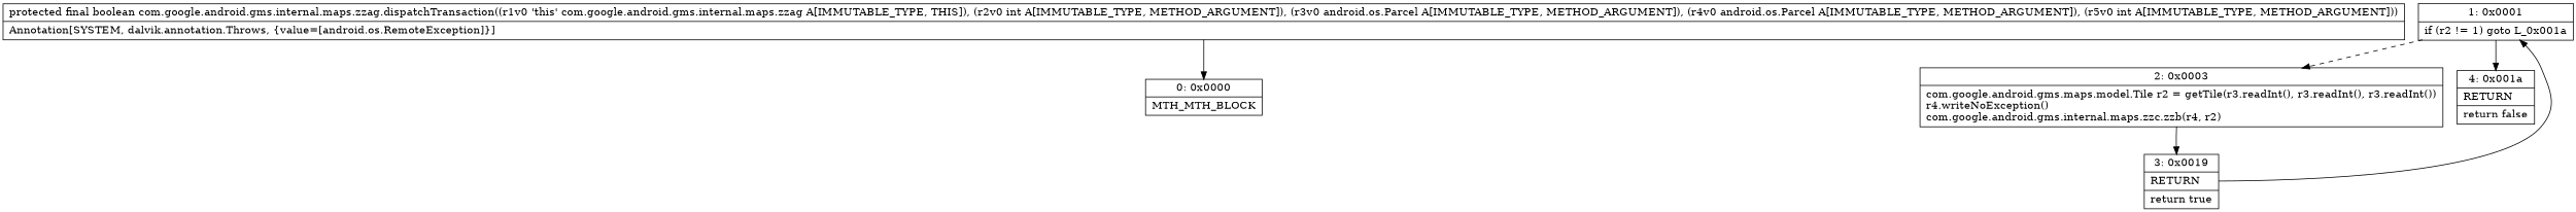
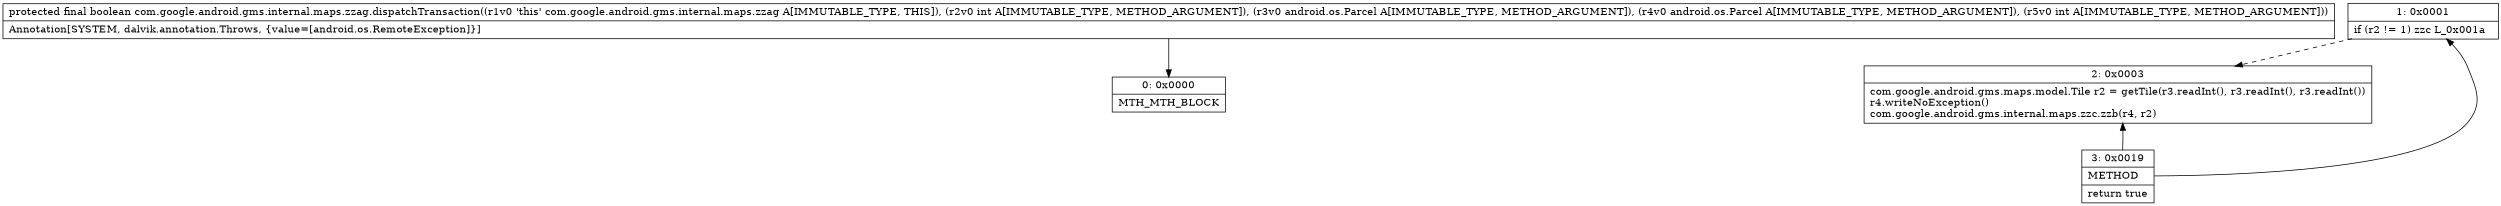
  digraph {
    node [shape=record]
    n1 [label="{0\:\ 0x0000|MTH_MTH_BLOCK\l}"]
-   n2 [label="{1\:\ 0x0001|if (r2 != 1) goto L_0x001a\l}"]
+   n2 [label="{1\:\ 0x0001|if (r2 != 1) zzc L_0x001a\l}"]
    n3 [label="{2\:\ 0x0003|com.google.android.gms.maps.model.Tile r2 = getTile(r3.readInt(), r3.readInt(), r3.readInt())\lr4.writeNoException()\lcom.google.android.gms.internal.maps.zzc.zzb(r4, r2)\l}"]
-   n4 [label="{4\:\ 0x001a|RETURN\l|return false\l}"]
-   n5 [label="{3\:\ 0x0019|RETURN\l|return true\l}"]
+   n5 [label="{3\:\ 0x0019|METHOD\l|return true\l}"]
    n6 [label="{protected final boolean com.google.android.gms.internal.maps.zzag.dispatchTransaction((r1v0 'this' com.google.android.gms.internal.maps.zzag A[IMMUTABLE_TYPE, THIS]), (r2v0 int A[IMMUTABLE_TYPE, METHOD_ARGUMENT]), (r3v0 android.os.Parcel A[IMMUTABLE_TYPE, METHOD_ARGUMENT]), (r4v0 android.os.Parcel A[IMMUTABLE_TYPE, METHOD_ARGUMENT]), (r5v0 int A[IMMUTABLE_TYPE, METHOD_ARGUMENT]))  | Annotation[SYSTEM, dalvik.annotation.Throws, \{value=[android.os.RemoteException]\}]\l}"]
    n2 -> n3 [style=dashed]
-   n2 -> n4
-   n3 -> n5
+   n5 -> n3
    n5 -> n2
    n6 -> n1
  }
